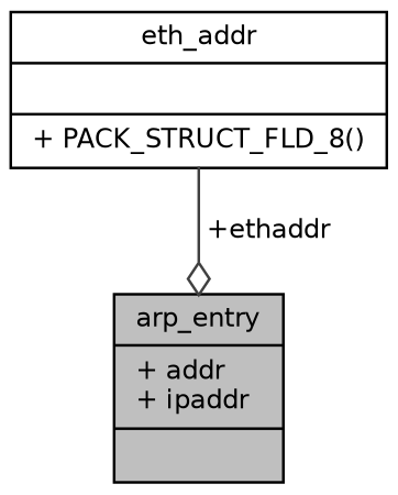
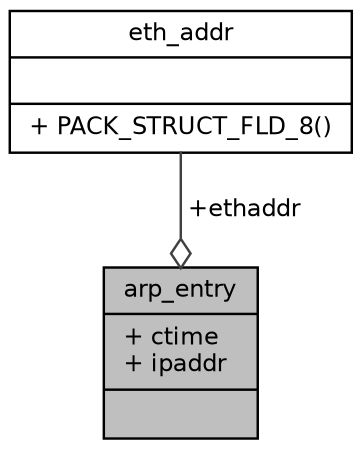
  digraph {
    node [color=black fontname=Helvetica fontsize=10 shape=record style=filled]
-   n1 [fillcolor=grey75 fontcolor=black height=0.2 label="{arp_entry\n|+ addr\l+ ipaddr\l|}" width=0.4]
+   n1 [fillcolor=grey75 fontcolor=black height=0.2 label="{arp_entry\n|+ ctime\l+ ipaddr\l|}" width=0.4]
    n2 [fillcolor=white height=0.2 label="{eth_addr\n||+ PACK_STRUCT_FLD_8()\l}" width=0.4]
    n2 -> n1 [arrowhead=odiamond color=grey25 fontname=Helvetica fontsize=10 label=" +ethaddr" labelfontname=Helvetica labelfontsize=10 style=solid]
  }
